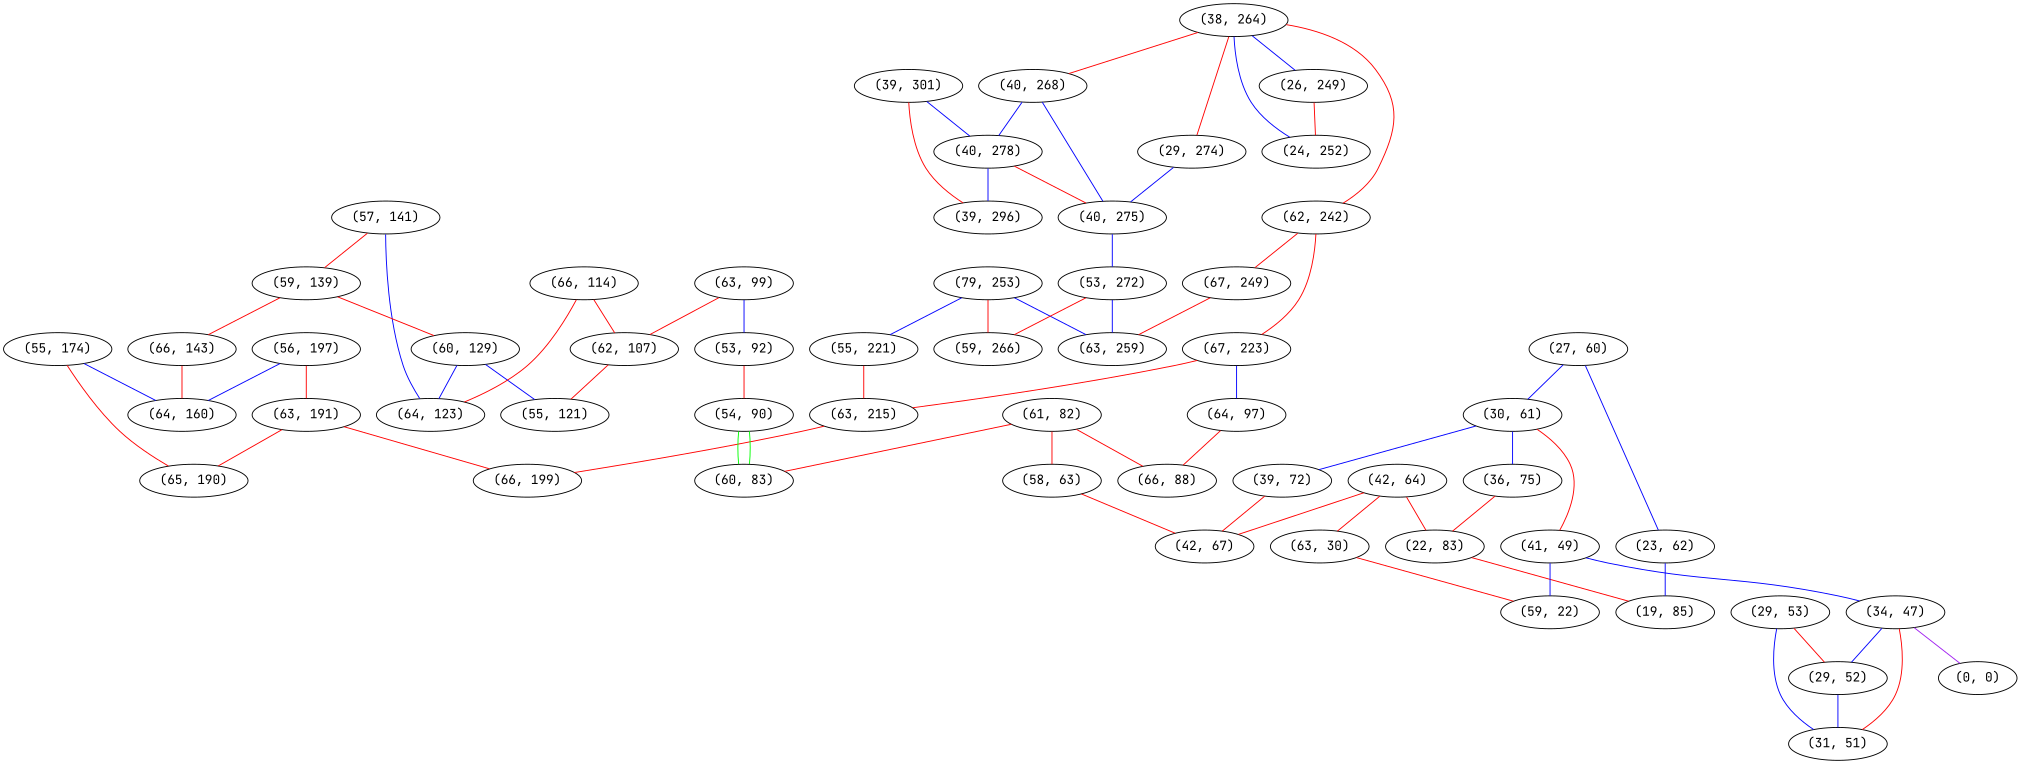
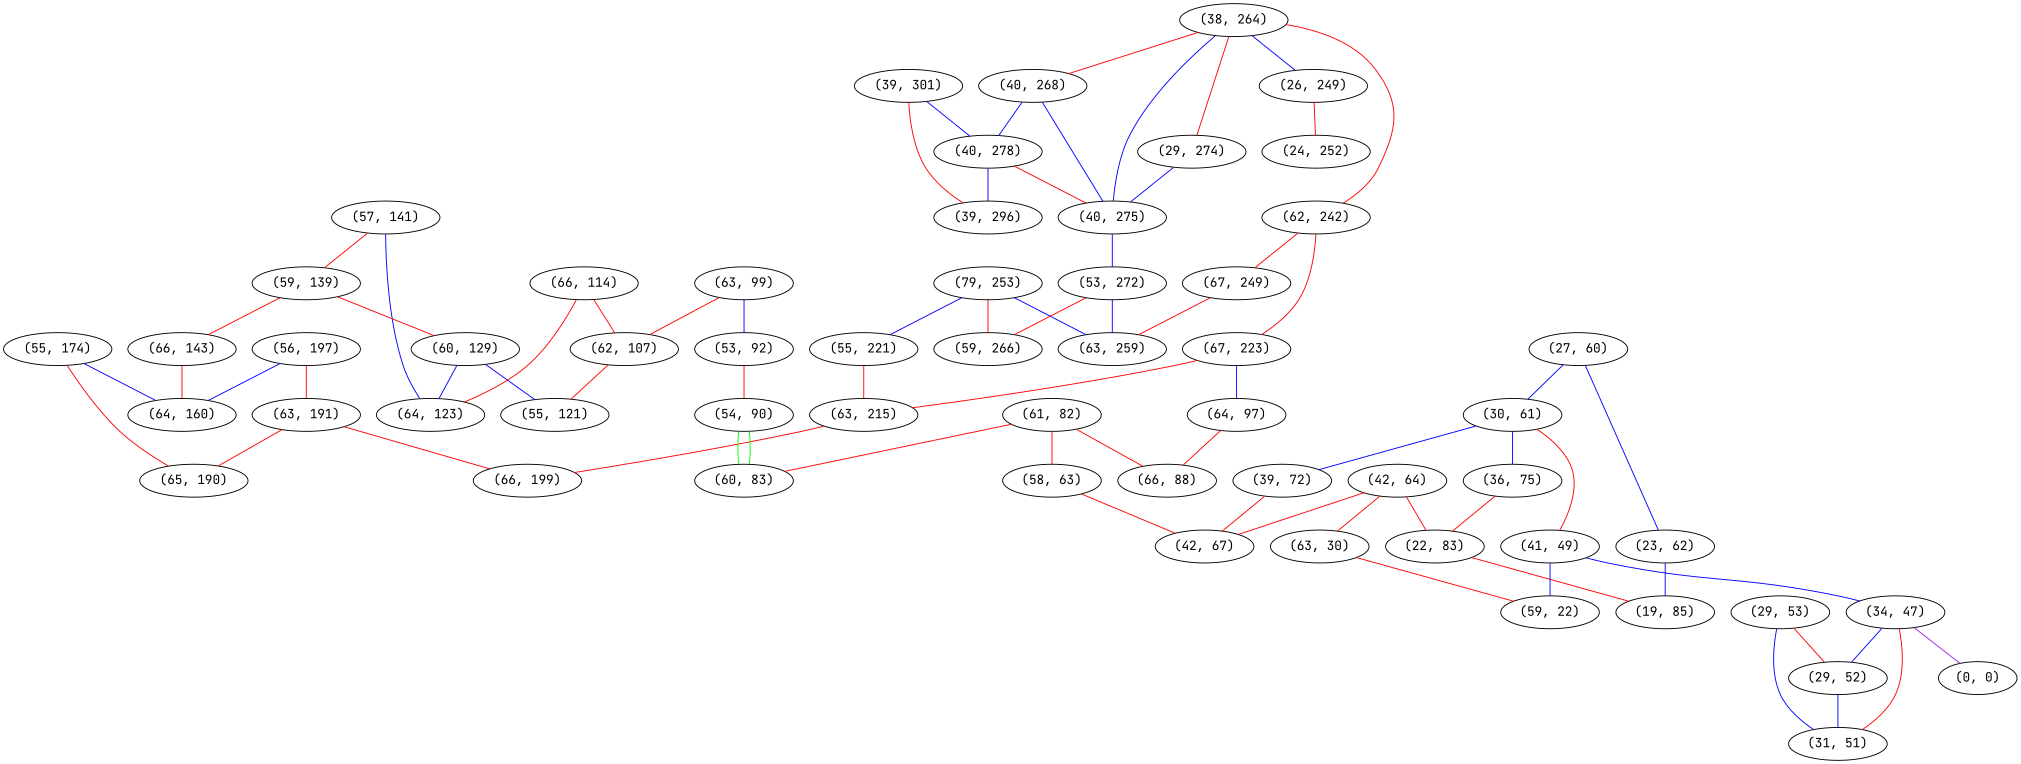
  graph {
    fontname="JetBrains Mono"
    node [fontname="JetBrains Mono"]
    edge [color=red fontname="JetBrains Mono" weight=1]
    "(79, 253)"
    "(55, 221)"
    "(59, 266)"
    "(63, 259)"
    "(63, 215)"
    "(39, 301)"
    "(40, 278)"
    "(39, 296)"
    "(40, 275)"
    "(61, 82)"
    "(58, 63)"
    "(66, 88)"
    "(60, 83)"
    "(42, 67)"
    "(38, 264)"
    "(40, 268)"
    "(62, 242)"
    "(29, 274)"
    "(26, 249)"
    "(24, 252)"
    "(67, 223)"
    "(67, 249)"
    "(53, 272)"
    "(56, 197)"
    "(63, 191)"
    "(64, 160)"
    n27 [label="(65, 190)"]
    "(66, 199)"
    "(57, 141)"
    "(59, 139)"
    "(64, 123)"
    "(60, 129)"
    "(66, 143)"
    "(55, 121)"
    "(63, 99)"
    "(53, 92)"
    "(62, 107)"
    "(64, 97)"
    "(54, 90)"
    "(42, 64)"
    "(63, 30)"
    "(22, 83)"
    "(59, 22)"
    "(19, 85)"
    "(27, 60)"
    "(30, 61)"
    "(23, 62)"
    "(36, 75)"
    "(41, 49)"
    "(39, 72)"
    "(29, 53)"
    "(29, 52)"
    "(31, 51)"
    "(34, 47)"
    "(0, 0)"
    "(66, 114)"
    "(55, 174)"
    "(79, 253)" -- "(55, 221)" [color=blue weight=3]
    "(79, 253)" -- "(59, 266)"
    "(79, 253)" -- "(63, 259)" [color=blue weight=3]
    "(55, 221)" -- "(63, 215)"
    "(63, 215)" -- "(66, 199)"
    "(39, 301)" -- "(40, 278)" [color=blue weight=3]
    "(39, 301)" -- "(39, 296)"
    "(40, 278)" -- "(39, 296)" [color=blue weight=3]
    "(40, 278)" -- "(40, 275)"
    "(40, 275)" -- "(53, 272)" [color=blue weight=3]
    "(61, 82)" -- "(58, 63)"
    "(61, 82)" -- "(66, 88)"
    "(61, 82)" -- "(60, 83)"
    "(58, 63)" -- "(42, 67)"
    "(38, 264)" -- "(40, 268)"
    "(38, 264)" -- "(62, 242)"
    "(38, 264)" -- "(29, 274)"
    "(38, 264)" -- "(26, 249)" [color=blue weight=3]
-   "(38, 264)" -- "(24, 252)" [color=blue weight=3]
+   "(38, 264)" -- "(40, 275)" [color=blue weight=3]
    "(40, 268)" -- "(40, 278)" [color=blue weight=3]
    "(40, 268)" -- "(40, 275)" [color=blue weight=3]
    "(62, 242)" -- "(67, 223)"
    "(62, 242)" -- "(67, 249)"
    "(29, 274)" -- "(40, 275)" [color=blue weight=3]
    "(26, 249)" -- "(24, 252)"
    "(67, 223)" -- "(63, 215)"
    "(67, 223)" -- "(64, 97)" [color=blue weight=3]
    "(67, 249)" -- "(63, 259)"
    "(53, 272)" -- "(59, 266)"
    "(53, 272)" -- "(63, 259)" [color=blue weight=3]
    "(56, 197)" -- "(63, 191)"
    "(56, 197)" -- "(64, 160)" [color=blue weight=3]
    "(63, 191)" -- n27
    "(63, 191)" -- "(66, 199)"
    "(57, 141)" -- "(59, 139)"
    "(57, 141)" -- "(64, 123)" [color=blue weight=3]
    "(59, 139)" -- "(60, 129)"
    "(59, 139)" -- "(66, 143)"
    "(60, 129)" -- "(64, 123)" [color=blue weight=3]
    "(60, 129)" -- "(55, 121)" [color=blue weight=3]
    "(66, 143)" -- "(64, 160)"
    "(63, 99)" -- "(53, 92)" [color=blue weight=3]
    "(63, 99)" -- "(62, 107)"
    "(53, 92)" -- "(54, 90)"
    "(62, 107)" -- "(55, 121)"
    "(64, 97)" -- "(66, 88)"
    "(54, 90)" -- "(60, 83)" [color=green weight=2]
    "(54, 90)" -- "(60, 83)" [color=green weight=2]
    "(42, 64)" -- "(42, 67)"
    "(42, 64)" -- "(63, 30)"
    "(42, 64)" -- "(22, 83)"
    "(63, 30)" -- "(59, 22)"
    "(22, 83)" -- "(19, 85)"
    "(27, 60)" -- "(30, 61)" [color=blue weight=3]
    "(27, 60)" -- "(23, 62)" [color=blue weight=3]
    "(30, 61)" -- "(36, 75)" [color=blue weight=3]
    "(30, 61)" -- "(41, 49)"
    "(30, 61)" -- "(39, 72)" [color=blue weight=3]
    "(23, 62)" -- "(19, 85)" [color=blue weight=3]
    "(36, 75)" -- "(22, 83)"
    "(41, 49)" -- "(59, 22)" [color=blue weight=3]
    "(41, 49)" -- "(34, 47)" [color=blue weight=3]
    "(39, 72)" -- "(42, 67)"
    "(29, 53)" -- "(29, 52)"
    "(29, 53)" -- "(31, 51)" [color=blue weight=3]
    "(29, 52)" -- "(31, 51)" [color=blue weight=3]
    "(34, 47)" -- "(29, 52)" [color=blue weight=3]
    "(34, 47)" -- "(31, 51)"
    "(34, 47)" -- "(0, 0)" [color=purple weight=4]
    "(66, 114)" -- "(64, 123)"
    "(66, 114)" -- "(62, 107)"
    "(55, 174)" -- "(64, 160)" [color=blue weight=3]
    "(55, 174)" -- n27
  }
